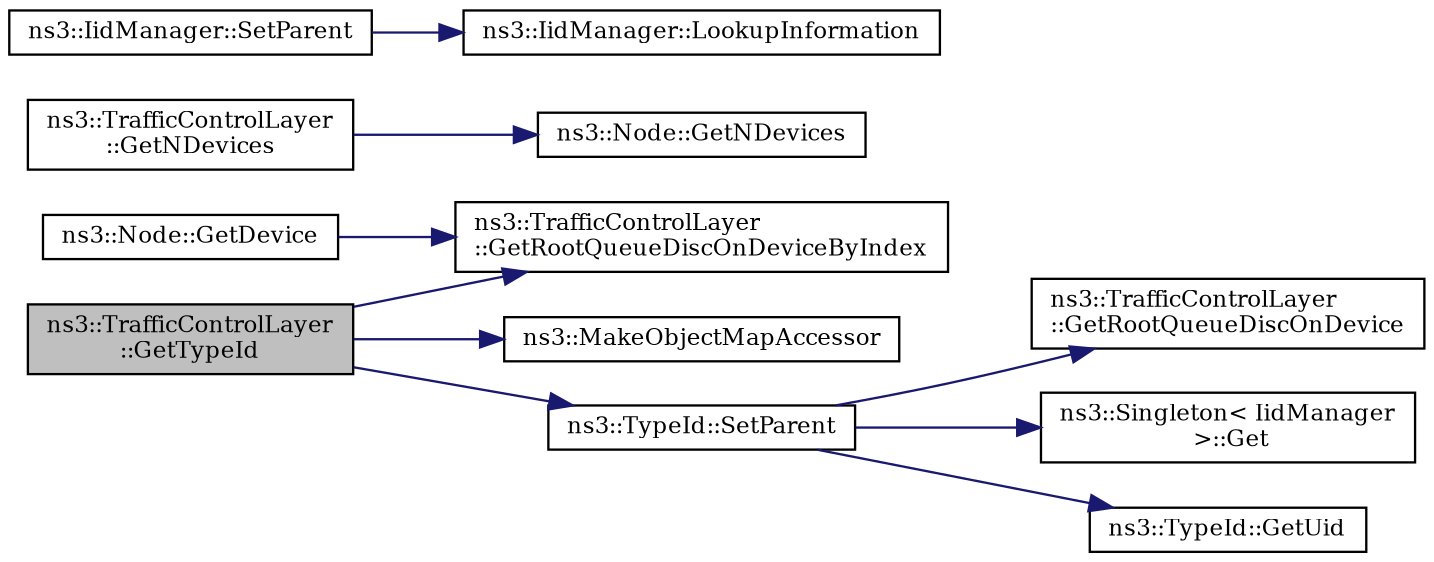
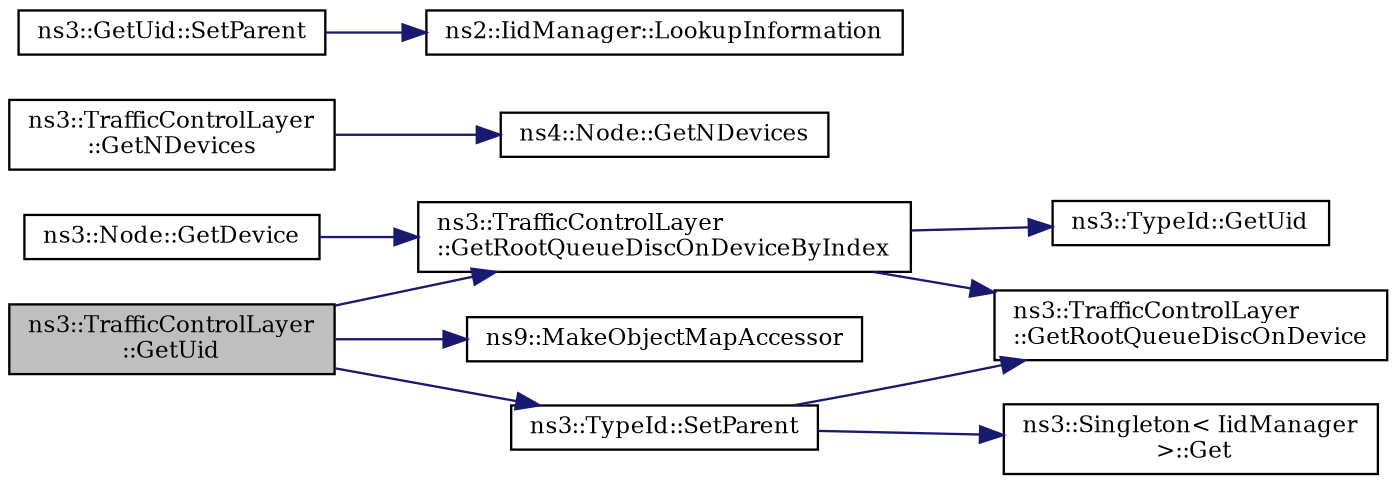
  digraph {
    fontname="DejaVu Serif"
    rankdir=LR
    node [color=black fillcolor=white fontname="DejaVu Serif" fontsize=10 shape=record style=filled]
    edge [color=midnightblue fontname="DejaVu Serif" fontsize=10 labelfontname=Helvetica labelfontsize=10 style=solid]
-   n1 [fillcolor=grey75 fontcolor=black height=0.2 label="ns3::TrafficControlLayer\l::GetTypeId" width=0.4]
+   n1 [fillcolor=grey75 fontcolor=black height=0.2 label="ns3::TrafficControlLayer\l::GetUid" width=0.4]
    n2 [height=0.2 label="ns3::TrafficControlLayer\l::GetRootQueueDiscOnDeviceByIndex" width=0.4]
-   n3 [height=0.2 label="ns3::MakeObjectMapAccessor" width=0.4]
+   n3 [height=0.2 label="ns9::MakeObjectMapAccessor" width=0.4]
    n4 [height=0.2 label="ns3::TypeId::SetParent" width=0.4]
    n5 [height=0.2 label="ns3::TrafficControlLayer\l::GetNDevices" width=0.4]
-   n6 [height=0.2 label="ns3::Node::GetNDevices" width=0.4]
+   n6 [height=0.2 label="ns4::Node::GetNDevices" width=0.4]
    n7 [height=0.2 label="ns3::TrafficControlLayer\l::GetRootQueueDiscOnDevice" width=0.4]
    n8 [height=0.2 label="ns3::Singleton\< IidManager\l \>::Get" width=0.4]
    n9 [height=0.2 label="ns3::TypeId::GetUid" width=0.4]
    n10 [height=0.2 label="ns3::Node::GetDevice" width=0.4]
-   n11 [height=0.2 label="ns3::IidManager::SetParent" width=0.4]
-   n12 [height=0.2 label="ns3::IidManager::LookupInformation" width=0.4]
+   n11 [height=0.2 label="ns3::GetUid::SetParent" width=0.4]
+   n12 [height=0.2 label="ns2::IidManager::LookupInformation" width=0.4]
    n1 -> n2
    n1 -> n3
    n1 -> n4
+   n2 -> n7
    n4 -> n7
    n4 -> n8
-   n4 -> n9
+   n2 -> n9
    n5 -> n6
    n10 -> n2
    n11 -> n12
  }
